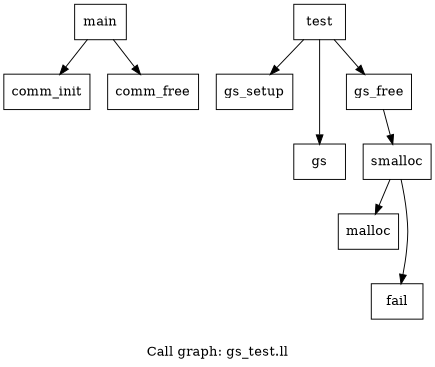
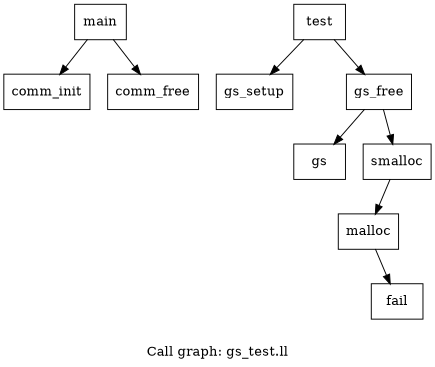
  digraph {
    label="Call graph: gs_test.ll"
    node [shape=record]
    n1 [label="{main}"]
    n2 [label="{comm_init}"]
    n3 [label="{comm_free}"]
    n4 [label="{test}"]
    n5 [label="{gs_setup}"]
    n6 [label="{gs_free}"]
    n7 [label="{gs}"]
    n8 [label="{smalloc}"]
    n9 [label="{malloc}"]
    n10 [label="{fail}"]
    n1 -> n2
    n1 -> n3
    n4 -> n5
    n4 -> n6
-   n4 -> n7
+   n6 -> n7
    n6 -> n8
    n8 -> n9
-   n8 -> n10
+   n9 -> n10
  }
